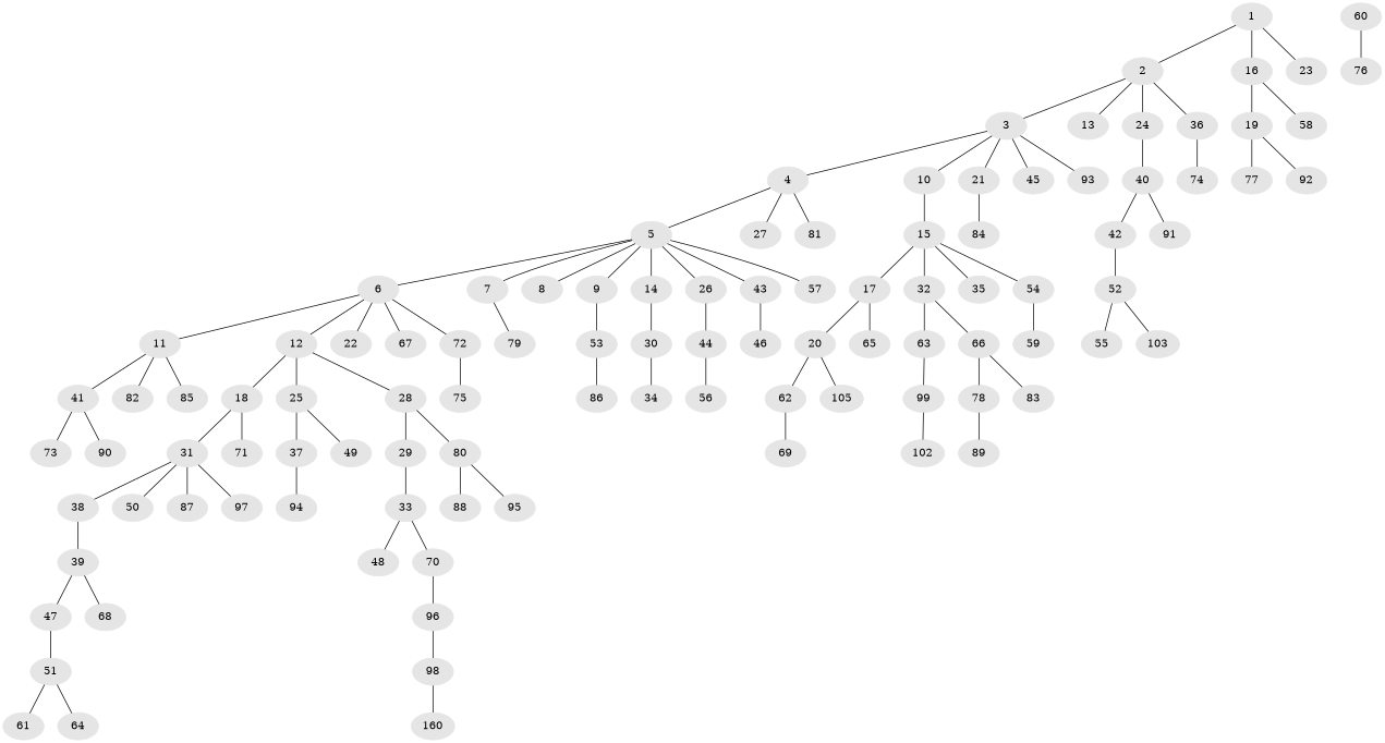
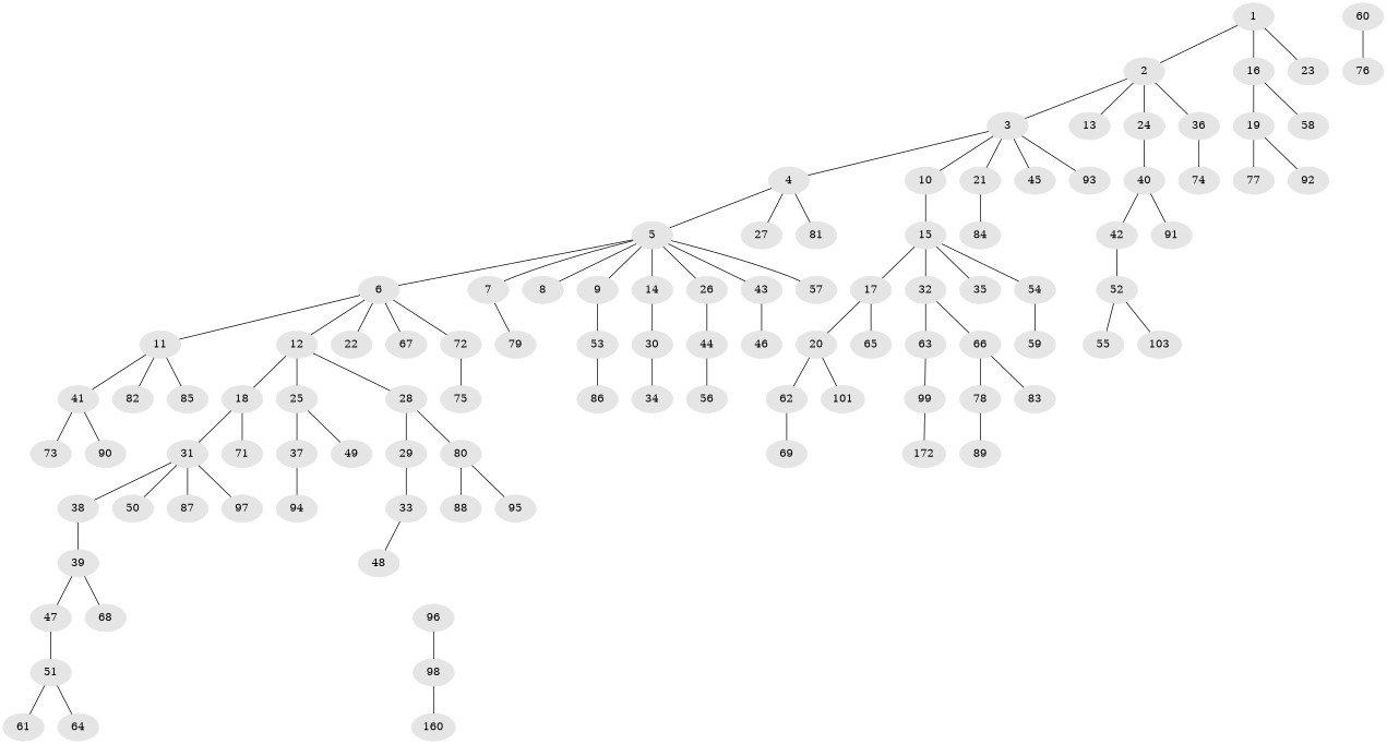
  graph {
    node [color=gray90 style=filled]
    1
    2
    16
    23
    3
    13
    24
    36
    19
    58
    4
    10
    21
    45
    93
    40
    74
    5
    27
    81
    15
    84
    6
    7
    8
    9
    14
    26
    43
    57
    11
    12
    22
    67
    72
    79
    53
    30
    44
    46
    41
    82
    85
    18
    25
    28
    75
    86
    17
    32
    35
    54
    73
    90
    31
    71
    37
    49
    29
    80
    34
    20
    65
    63
    66
    59
    77
    92
    62
-   101 [label=105]
+   101
    38
    50
    87
    97
    69
    42
    91
    94
    56
    33
    88
    95
    48
-   70
    39
    99
    78
    83
    96
    47
    68
    51
    52
    55
    103
    61
    64
    60
    76
-   102
+   102 [label=172]
    89
    98
    n103 [label=160]
    1 -- 2
    1 -- 16
    1 -- 23
    2 -- 3
    2 -- 13
    2 -- 24
    2 -- 36
    16 -- 19
    16 -- 58
    3 -- 4
    3 -- 10
    3 -- 21
    3 -- 45
    3 -- 93
    24 -- 40
    36 -- 74
    19 -- 77
    19 -- 92
    4 -- 5
    4 -- 27
    4 -- 81
    10 -- 15
    21 -- 84
    40 -- 42
    40 -- 91
    5 -- 6
    5 -- 7
    5 -- 8
    5 -- 9
    5 -- 14
    5 -- 26
    5 -- 43
    5 -- 57
    15 -- 17
    15 -- 32
    15 -- 35
    15 -- 54
    6 -- 11
    6 -- 12
    6 -- 22
    6 -- 67
    6 -- 72
    7 -- 79
    9 -- 53
    14 -- 30
    26 -- 44
    43 -- 46
    11 -- 41
    11 -- 82
    11 -- 85
    12 -- 18
    12 -- 25
    12 -- 28
    72 -- 75
    53 -- 86
    30 -- 34
    44 -- 56
    41 -- 73
    41 -- 90
    18 -- 31
    18 -- 71
    25 -- 37
    25 -- 49
    28 -- 29
    28 -- 80
    17 -- 20
    17 -- 65
    32 -- 63
    32 -- 66
    54 -- 59
    31 -- 38
    31 -- 50
    31 -- 87
    31 -- 97
    37 -- 94
    29 -- 33
    80 -- 88
    80 -- 95
    20 -- 62
    20 -- 101
    63 -- 99
    66 -- 78
    66 -- 83
    62 -- 69
    38 -- 39
    42 -- 52
    33 -- 48
-   33 -- 70
-   70 -- 96
    39 -- 47
    39 -- 68
    99 -- 102
    78 -- 89
    96 -- 98
    47 -- 51
    51 -- 61
    51 -- 64
    52 -- 55
    52 -- 103
    60 -- 76
    98 -- n103
  }
